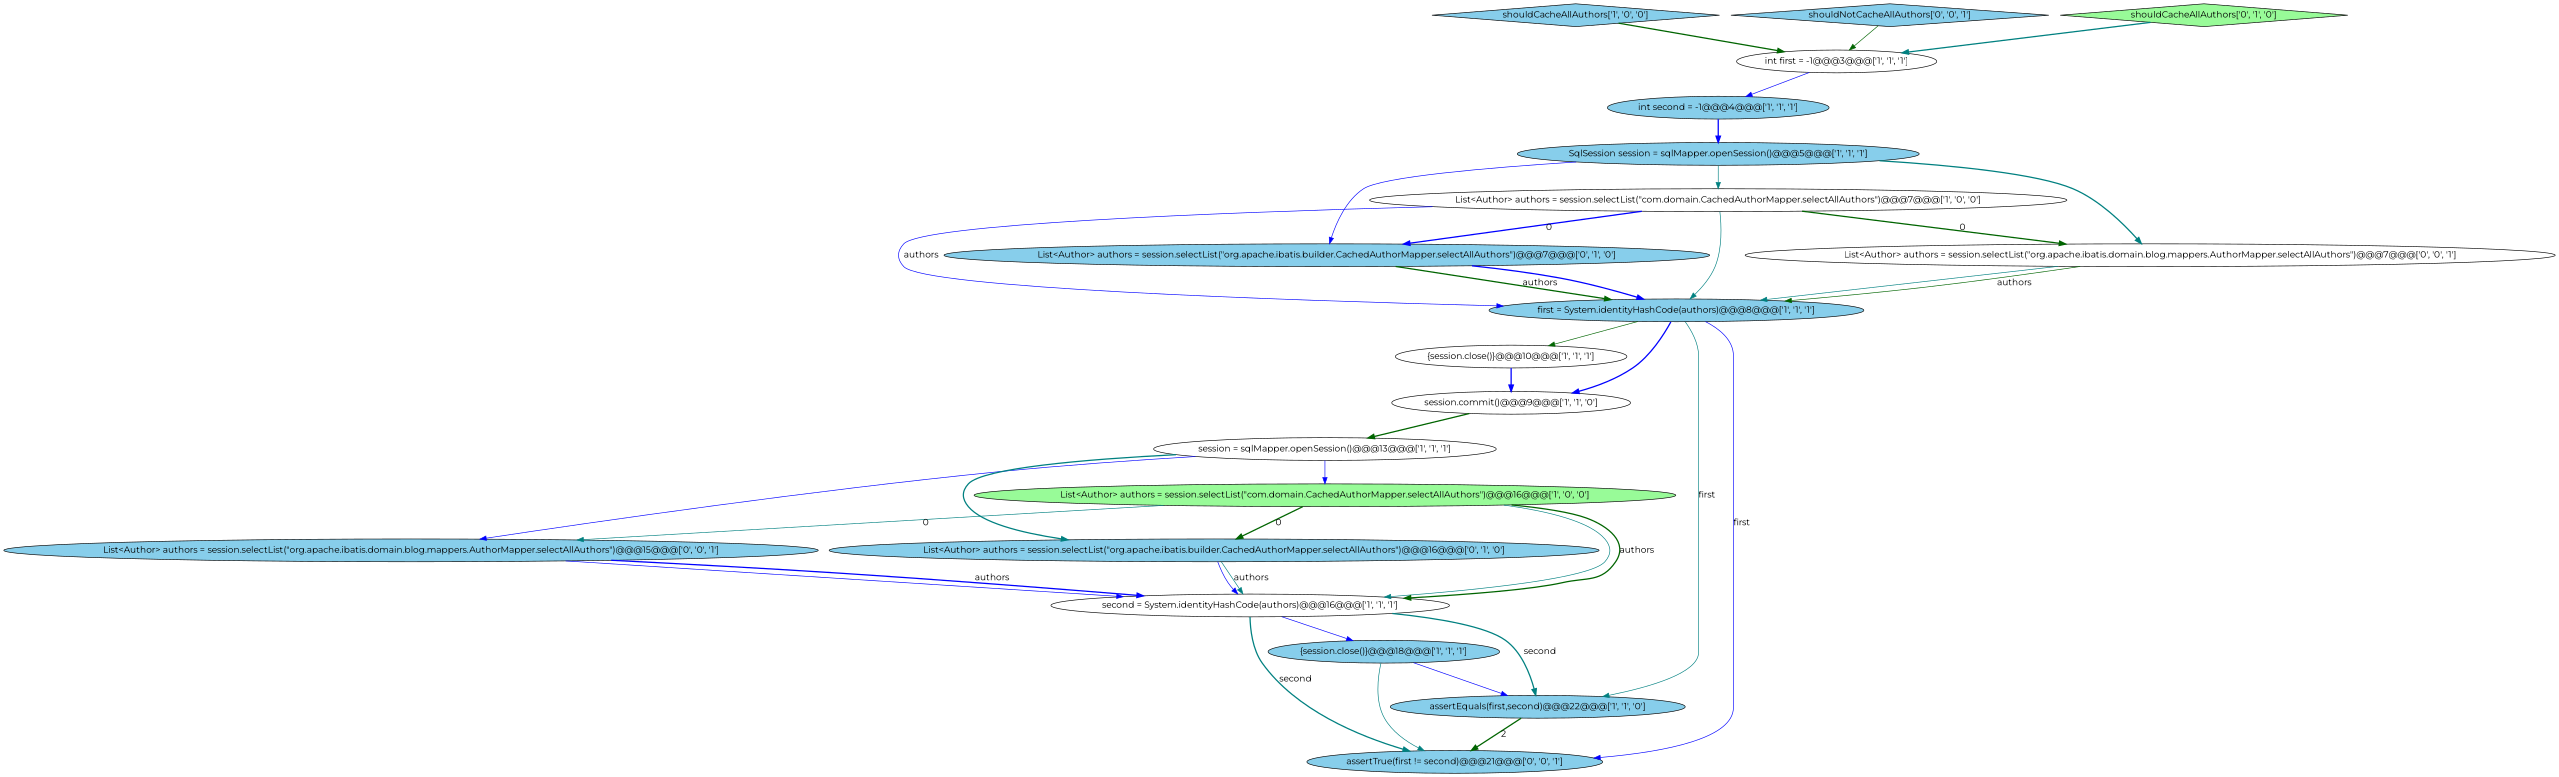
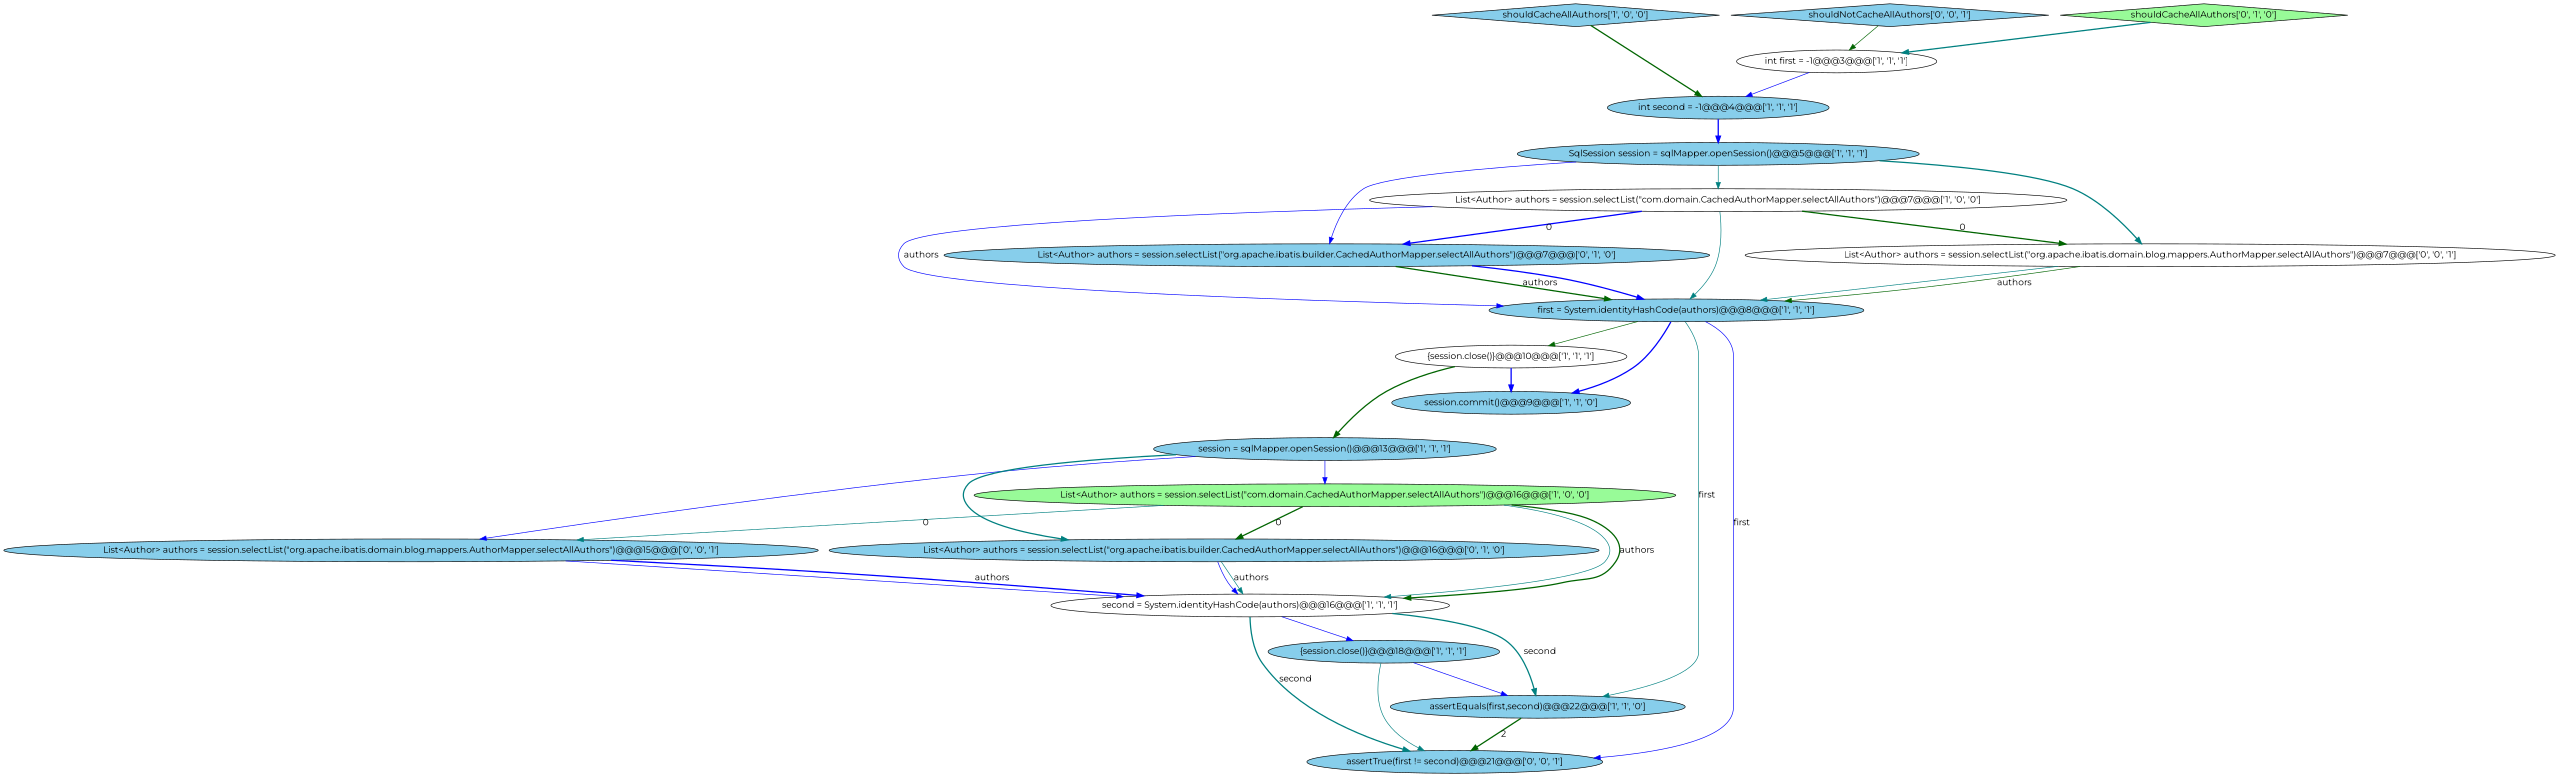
  digraph {
    fontname=Montserrat
    node [fillcolor=skyblue fontname=Montserrat shape=ellipse style=filled]
    edge [color=blue fontname=Montserrat style=solid]
    n1 [label="assertEquals(first,second)@@@22@@@['1', '1', '0']"]
    n2 [label="assertTrue(first != second)@@@21@@@['0', '0', '1']"]
-   n3 [fillcolor=white label="session.commit()@@@9@@@['1', '1', '0']"]
+   n3 [label="session.commit()@@@9@@@['1', '1', '0']"]
    n4 [fillcolor=white label="{session.close()}@@@10@@@['1', '1', '1']"]
-   n5 [fillcolor=white label="session = sqlMapper.openSession()@@@13@@@['1', '1', '1']"]
+   n5 [label="session = sqlMapper.openSession()@@@13@@@['1', '1', '1']"]
    n6 [fillcolor=white label="second = System.identityHashCode(authors)@@@16@@@['1', '1', '1']"]
    n7 [label="{session.close()}@@@18@@@['1', '1', '1']"]
    n8 [label="List<Author> authors = session.selectList(\"org.apache.ibatis.domain.blog.mappers.AuthorMapper.selectAllAuthors\")@@@15@@@['0', '0', '1']"]
    n9 [label="List<Author> authors = session.selectList(\"org.apache.ibatis.builder.CachedAuthorMapper.selectAllAuthors\")@@@16@@@['0', '1', '0']"]
    n10 [fillcolor=palegreen label="List<Author> authors = session.selectList(\"com.domain.CachedAuthorMapper.selectAllAuthors\")@@@16@@@['1', '0', '0']"]
    n11 [fillcolor=white label="List<Author> authors = session.selectList(\"com.domain.CachedAuthorMapper.selectAllAuthors\")@@@7@@@['1', '0', '0']"]
    n12 [label="List<Author> authors = session.selectList(\"org.apache.ibatis.builder.CachedAuthorMapper.selectAllAuthors\")@@@7@@@['0', '1', '0']"]
    n13 [fillcolor=white label="List<Author> authors = session.selectList(\"org.apache.ibatis.domain.blog.mappers.AuthorMapper.selectAllAuthors\")@@@7@@@['0', '0', '1']"]
    n14 [label="first = System.identityHashCode(authors)@@@8@@@['1', '1', '1']"]
    n15 [fillcolor=palegreen label="shouldCacheAllAuthors['0', '1', '0']" shape=diamond]
    n16 [fillcolor=white label="int first = -1@@@3@@@['1', '1', '1']"]
    n17 [label="int second = -1@@@4@@@['1', '1', '1']"]
    n18 [label="shouldCacheAllAuthors['1', '0', '0']" shape=diamond]
    n19 [label="SqlSession session = sqlMapper.openSession()@@@5@@@['1', '1', '1']"]
    n20 [label="shouldNotCacheAllAuthors['0', '0', '1']" shape=diamond]
    n1 -> n2 [color=darkgreen label=2 style=bold]
    n4 -> n3 [style=bold]
-   n3 -> n5 [color=darkgreen style=bold]
+   n4 -> n5 [color=darkgreen style=bold]
    n5 -> n8
    n5 -> n9 [color=teal style=bold]
    n5 -> n10
    n6 -> n1 [color=teal label=second style=bold]
    n6 -> n2 [color=teal label=second style=bold]
    n6 -> n7
    n7 -> n1
    n7 -> n2 [color=teal]
    n8 -> n6
    n8 -> n6 [label=authors style=bold]
    n9 -> n6
    n9 -> n6 [color=teal label=authors]
    n10 -> n6 [color=teal]
    n10 -> n6 [color=darkgreen label=authors style=bold]
    n10 -> n8 [color=teal label=0]
    n10 -> n9 [color=darkgreen label=0 style=bold]
    n11 -> n12 [label=0 style=bold]
    n11 -> n13 [color=darkgreen label=0 style=bold]
    n11 -> n14 [color=teal]
    n11 -> n14 [label=authors]
    n12 -> n14 [color=darkgreen label=authors style=bold]
    n12 -> n14 [style=bold]
    n13 -> n14 [color=teal]
    n13 -> n14 [color=darkgreen label=authors]
    n14 -> n1 [color=teal label=first]
    n14 -> n2 [label=first]
    n14 -> n3 [style=bold]
    n14 -> n4 [color=darkgreen]
    n15 -> n16 [color=teal style=bold]
    n16 -> n17
    n17 -> n19 [style=bold]
-   n18 -> n16 [color=darkgreen style=bold]
+   n18 -> n17 [color=darkgreen style=bold]
    n19 -> n11 [color=teal]
    n19 -> n12
    n19 -> n13 [color=teal style=bold]
    n20 -> n16 [color=darkgreen]
  }
